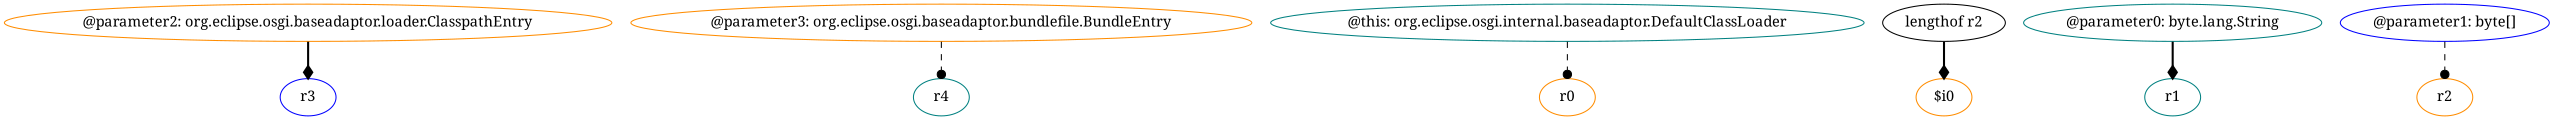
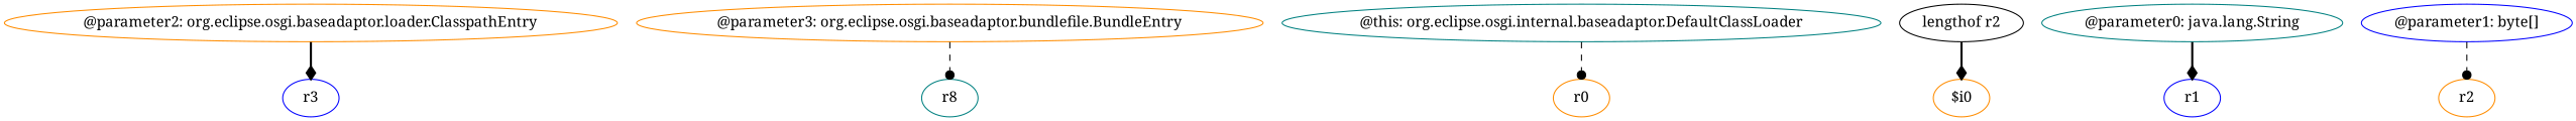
  digraph {
    fontname="Noto Serif"
    node [color=darkorange fontname="Noto Serif"]
    edge [arrowhead=diamond fontname="Noto Serif" style=bold]
    n1 [label="@parameter2: org.eclipse.osgi.baseadaptor.loader.ClasspathEntry"]
    n2 [color=blue label=r3]
    n3 [label="@parameter3: org.eclipse.osgi.baseadaptor.bundlefile.BundleEntry"]
-   n4 [color=teal label=r4]
+   n4 [color=teal label=r8]
    n5 [color=teal label="@this: org.eclipse.osgi.internal.baseadaptor.DefaultClassLoader"]
    n6 [label=r0]
    n7 [color=black label="lengthof r2"]
    n8 [label="$i0"]
-   n9 [color=teal label="@parameter0: byte.lang.String"]
-   n10 [color=teal label=r1]
+   n9 [color=teal label="@parameter0: java.lang.String"]
+   n10 [color=blue label=r1]
    n11 [color=blue label="@parameter1: byte[]"]
    n12 [label=r2]
    n1 -> n2
    n3 -> n4 [arrowhead=dot style=dashed]
    n5 -> n6 [arrowhead=dot style=dashed]
    n7 -> n8
    n9 -> n10
    n11 -> n12 [arrowhead=dot style=dashed]
  }
